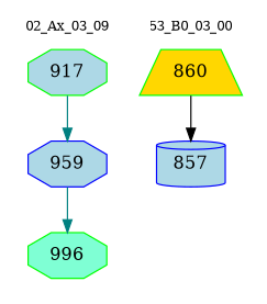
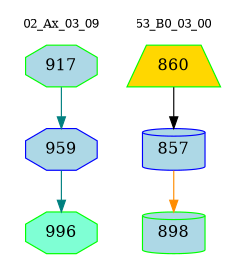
  digraph {
    node [color=green fillcolor=lightblue shape=octagon style=filled]
    edge [color=teal]
    n1 [label=917]
    n2 [color=blue label=959]
    n3 [fillcolor=aquamarine label=996]
    n4 [fillcolor=gold label=860 shape=trapezium]
    n5 [color=blue label=857 shape=cylinder]
+   n6 [label=898 shape=cylinder]
    subgraph cluster_1 {
      color=white
      fontsize=10
      label="02_Ax_03_09"
      n1
      n2
      n3
    }
    subgraph cluster_2 {
      color=white
      fontsize=10
      label="53_B0_03_00"
      n4
      n5
+     n6
    }
    n1 -> n2
    n2 -> n3
    n4 -> n5 [color=black]
+   n5 -> n6 [color=darkorange]
  }
